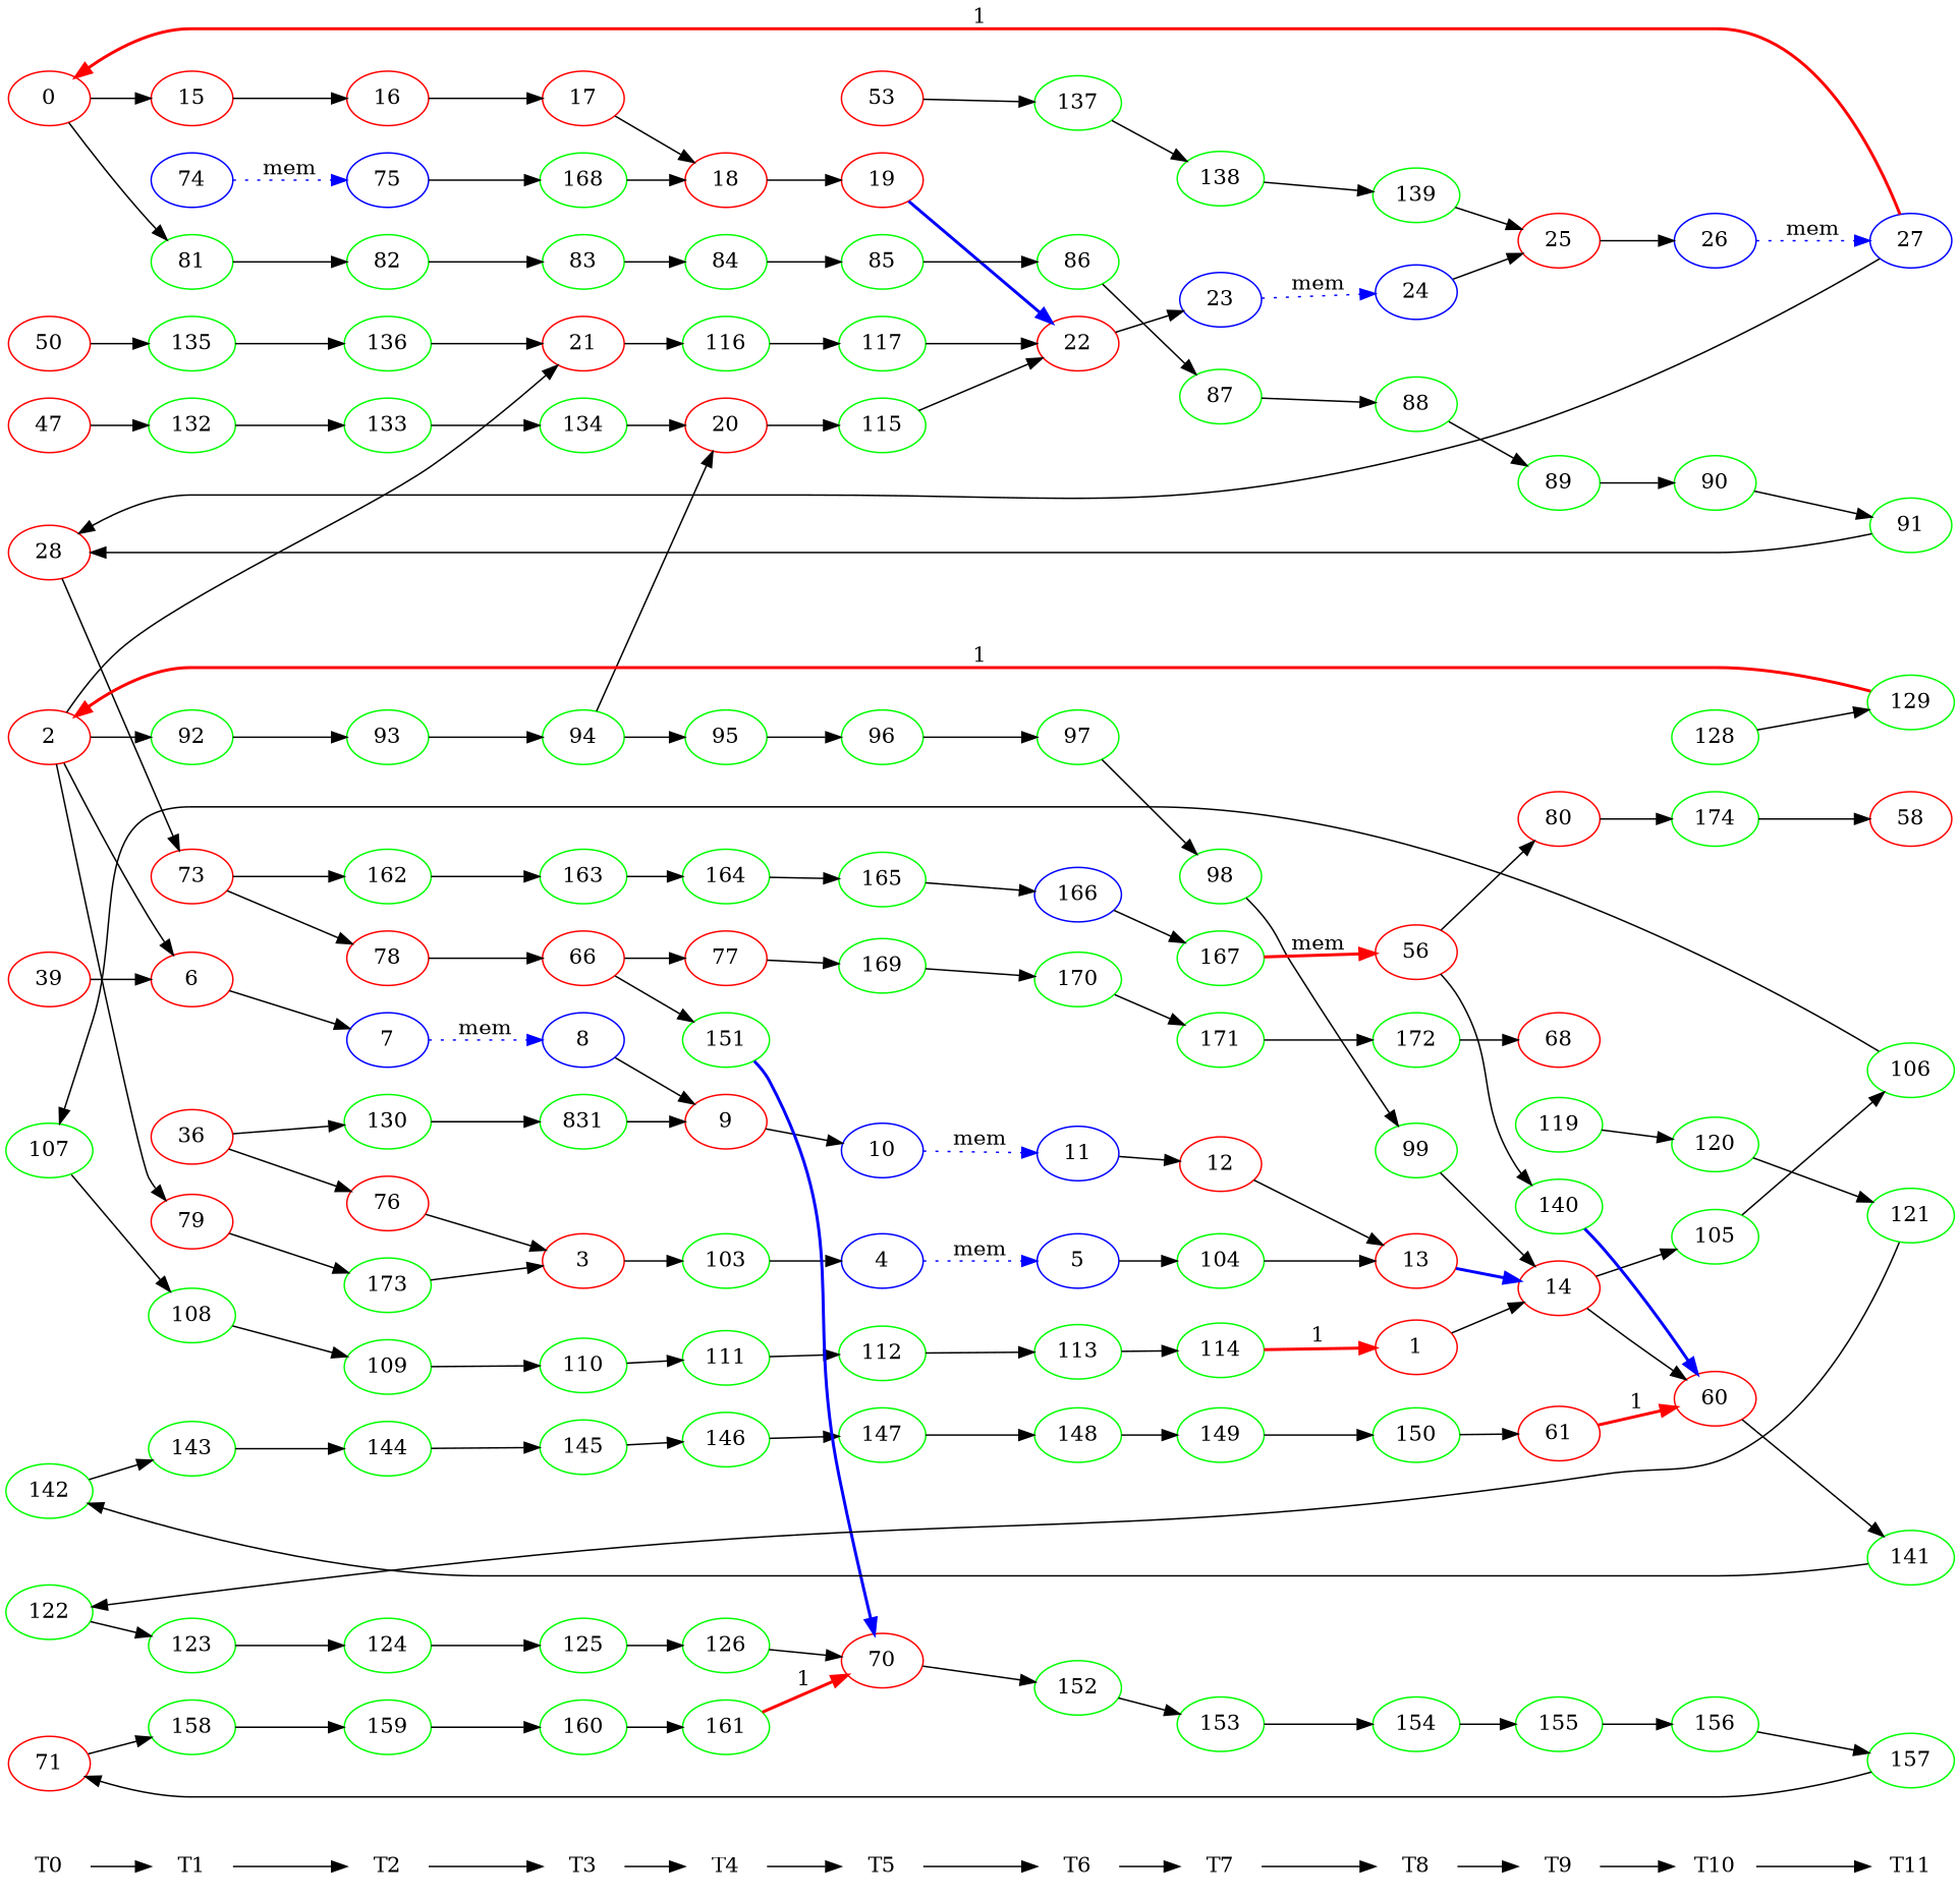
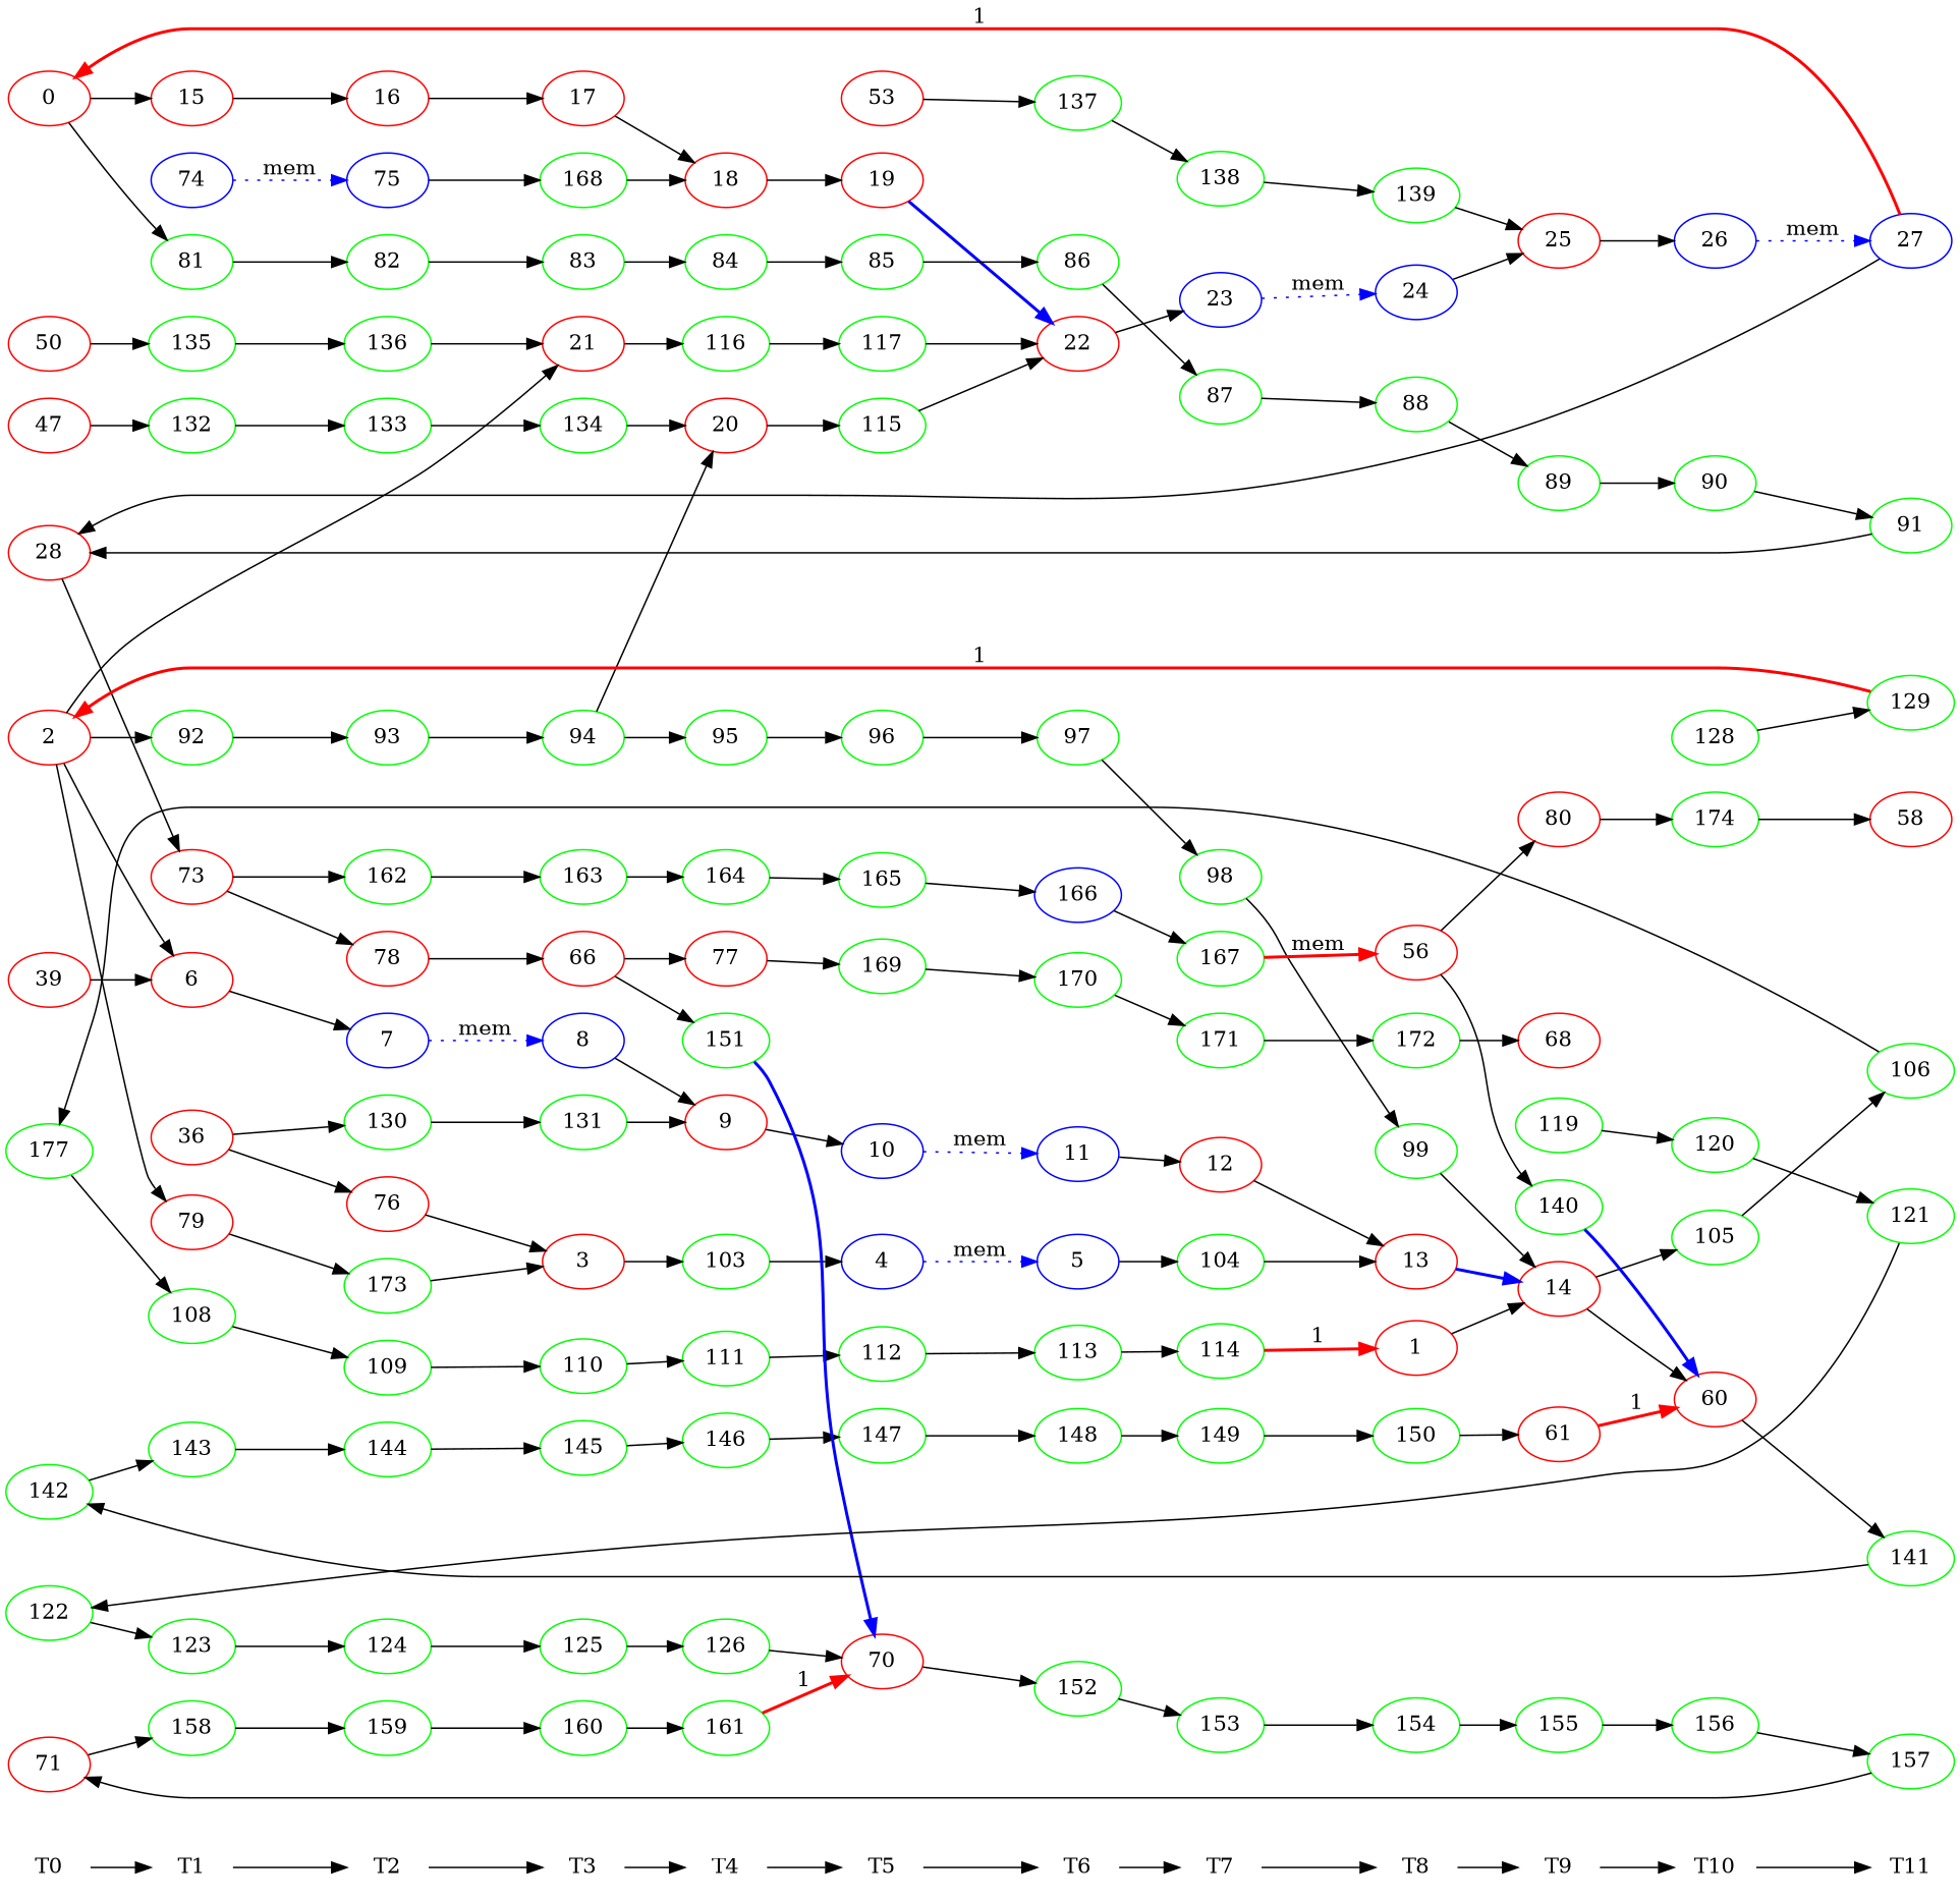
  digraph {
    rankdir=LR
    node [color=green]
    T0 [shape=plaintext color=""]
    T1 [shape=plaintext color=""]
    T2 [shape=plaintext color=""]
    T3 [shape=plaintext color=""]
    T4 [shape=plaintext color=""]
    T5 [shape=plaintext color=""]
    T6 [shape=plaintext color=""]
    T7 [shape=plaintext color=""]
    T8 [shape=plaintext color=""]
    T9 [shape=plaintext color=""]
    T10 [shape=plaintext color=""]
    T11 [shape=plaintext color=""]
    0 [color=red]
    2 [color=red]
    28 [color=red]
    39 [color=red]
    47 [color=red]
    50 [color=red]
    71 [color=red]
-   107
+   107 [label=177]
    122
    142
    6 [color=red]
    15 [color=red]
    36 [color=red]
    73 [color=red]
    74 [color=blue]
    79 [color=red]
    81
    92
    108
    123
    132
    135
    143
    158
    7 [color=blue]
    16 [color=red]
    75 [color=blue]
    76 [color=red]
    78 [color=red]
    82
    93
    109
    124
    130
    133
    136
    144
    159
    162
    173
    3 [color=red]
    8 [color=blue]
    17 [color=red]
    21 [color=red]
    66 [color=red]
    83
    94
    110
    125
-   131 [label=831]
+   131
    134
    145
    160
    163
    168
    9 [color=red]
    18 [color=red]
    20 [color=red]
    77 [color=red]
    84
    95
    103
    111
    116
    126
    146
    151
    161
    164
    4 [color=blue]
    10 [color=blue]
    19 [color=red]
    53 [color=red]
    70 [color=red]
    85
    96
    112
    115
    117
    147
    165
    169
    5 [color=blue]
    11 [color=blue]
    22 [color=red]
    86
    97
    113
    137
    148
    152
    166 [color=blue]
    170
    12 [color=red]
    23 [color=blue]
    87
    98
    104
    114
    138
    149
    153
    167
    171
    1 [color=red]
    13 [color=red]
    24 [color=blue]
    56 [color=red]
    88
    99
    139
    150
    154
    172
    14 [color=red]
    25 [color=red]
    61 [color=red]
    68 [color=red]
    80 [color=red]
    89
    119
    140
    155
    26 [color=blue]
    60 [color=red]
    90
    105
    120
    128
    156
    174
    27 [color=blue]
    58 [color=red]
    91
    106
    121
    129
    141
    157
    subgraph sub_1 {
      T0
      T1
      T2
      T3
      T4
      T5
      T6
      T7
      T8
      T9
      T10
      T11
    }
    subgraph sub_2 {
      rank=same
      T0
      0
      2
      28
      39
      47
      50
      71
      107
      122
      142
    }
    subgraph sub_3 {
      rank=same
      T1
      6
      15
      36
      73
      74
      79
      81
      92
      108
      123
      132
      135
      143
      158
    }
    subgraph sub_4 {
      rank=same
      T2
      7
      16
      75
      76
      78
      82
      93
      109
      124
      130
      133
      136
      144
      159
      162
      173
    }
    subgraph sub_5 {
      rank=same
      T3
      3
      8
      17
      21
      66
      83
      94
      110
      125
      131
      134
      145
      160
      163
      168
    }
    subgraph sub_6 {
      rank=same
      T4
      9
      18
      20
      77
      84
      95
      103
      111
      116
      126
      146
      151
      161
      164
    }
    subgraph sub_7 {
      rank=same
      T5
      4
      10
      19
      53
      70
      85
      96
      112
      115
      117
      147
      165
      169
    }
    subgraph sub_8 {
      rank=same
      T6
      5
      11
      22
      86
      97
      113
      137
      148
      152
      166
      170
    }
    subgraph sub_9 {
      rank=same
      T7
      12
      23
      87
      98
      104
      114
      138
      149
      153
      167
      171
    }
    subgraph sub_10 {
      rank=same
      T8
      1
      13
      24
      56
      88
      99
      139
      150
      154
      172
    }
    subgraph sub_11 {
      rank=same
      T9
      14
      25
      61
      68
      80
      89
      119
      140
      155
    }
    subgraph sub_12 {
      rank=same
      T10
      26
      60
      90
      105
      120
      128
      156
      174
    }
    subgraph sub_13 {
      rank=same
      T11
      27
      58
      91
      106
      121
      129
      141
      157
    }
    subgraph sub_14 {
      rank=same
    }
    T0 -> T1
    T1 -> T2
    T2 -> T3
    T3 -> T4
    T4 -> T5
    T5 -> T6
    T6 -> T7
    T7 -> T8
    T8 -> T9
    T9 -> T10
    T10 -> T11
    0 -> 15
    0 -> 81
    2 -> 6
    2 -> 79
    2 -> 92
    2 -> 21
    28 -> 73
    39 -> 6
    47 -> 132
    50 -> 135
    71 -> 158
    107 -> 108
    122 -> 123
    142 -> 143
    6 -> 7
    15 -> 16
    36 -> 76
    36 -> 130
    73 -> 78
    73 -> 162
    74 -> 75 [color=blue label=mem style=dotted]
    79 -> 173
    81 -> 82
    92 -> 93
    108 -> 109
    123 -> 124
    132 -> 133
    135 -> 136
    143 -> 144
    158 -> 159
    7 -> 8 [color=blue label=mem style=dotted]
    16 -> 17
    75 -> 168
    76 -> 3
    78 -> 66
    82 -> 83
    93 -> 94
    109 -> 110
    124 -> 125
    130 -> 131
    133 -> 134
    136 -> 21
    144 -> 145
    159 -> 160
    162 -> 163
    173 -> 3
    3 -> 103
    8 -> 9
    17 -> 18
    21 -> 116
    66 -> 77
    66 -> 151
    83 -> 84
    94 -> 20
    94 -> 95
    110 -> 111
    125 -> 126
    131 -> 9
    134 -> 20
    145 -> 146
    160 -> 161
    163 -> 164
    168 -> 18
    9 -> 10
    18 -> 19
    20 -> 115
    77 -> 169
    84 -> 85
    95 -> 96
    103 -> 4
    111 -> 112
    116 -> 117
    126 -> 70
    146 -> 147
    151 -> 70 [color=blue style=bold]
    161 -> 70 [color=red label=1 style=bold]
    164 -> 165
    4 -> 5 [color=blue label=mem style=dotted]
    10 -> 11 [color=blue label=mem style=dotted]
    19 -> 22 [color=blue style=bold]
    53 -> 137
    70 -> 152
    85 -> 86
    96 -> 97
    112 -> 113
    115 -> 22
    117 -> 22
    147 -> 148
    165 -> 166
    169 -> 170
    5 -> 104
    11 -> 12
    22 -> 23
    86 -> 87
    97 -> 98
    113 -> 114
    137 -> 138
    148 -> 149
    152 -> 153
    166 -> 167
    170 -> 171
    12 -> 13
    23 -> 24 [color=blue label=mem style=dotted]
    87 -> 88
    98 -> 99
    104 -> 13
    114 -> 1 [color=red label=1 style=bold]
    138 -> 139
    149 -> 150
    153 -> 154
    167 -> 56 [color=red label=mem style=bold]
    171 -> 172
    1 -> 14
    13 -> 14 [color=blue style=bold]
    24 -> 25
    56 -> 80
    56 -> 140
    88 -> 89
    99 -> 14
    139 -> 25
    150 -> 61
    154 -> 155
    172 -> 68
    14 -> 60
    14 -> 105
    25 -> 26
    61 -> 60 [color=red label=1 style=bold]
    80 -> 174
    89 -> 90
    119 -> 120
    140 -> 60 [color=blue style=bold]
    155 -> 156
    26 -> 27 [color=blue label=mem style=dotted]
    60 -> 141
    90 -> 91
    105 -> 106
    120 -> 121
    128 -> 129
    156 -> 157
    174 -> 58
    27 -> 0 [color=red label=1 style=bold]
    27 -> 28
    91 -> 28
    106 -> 107
    121 -> 122
    129 -> 2 [color=red label=1 style=bold]
    141 -> 142
    157 -> 71
  }
